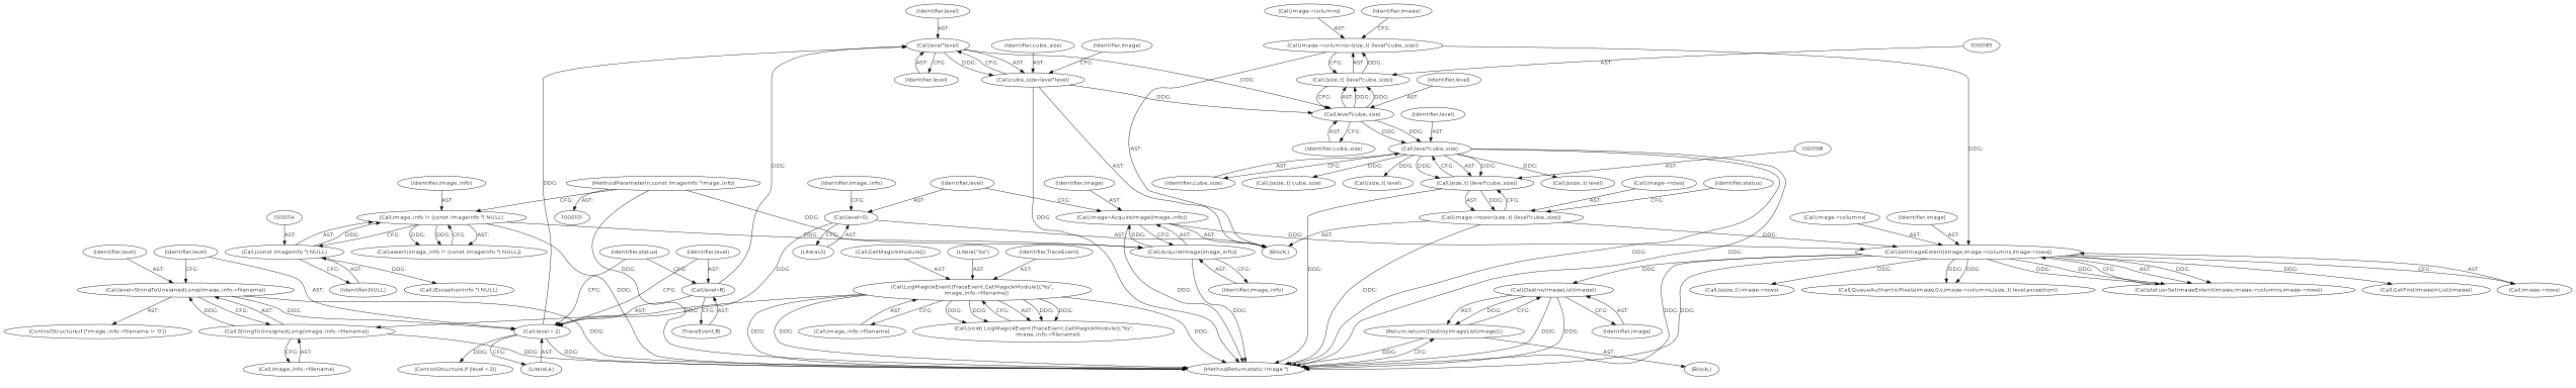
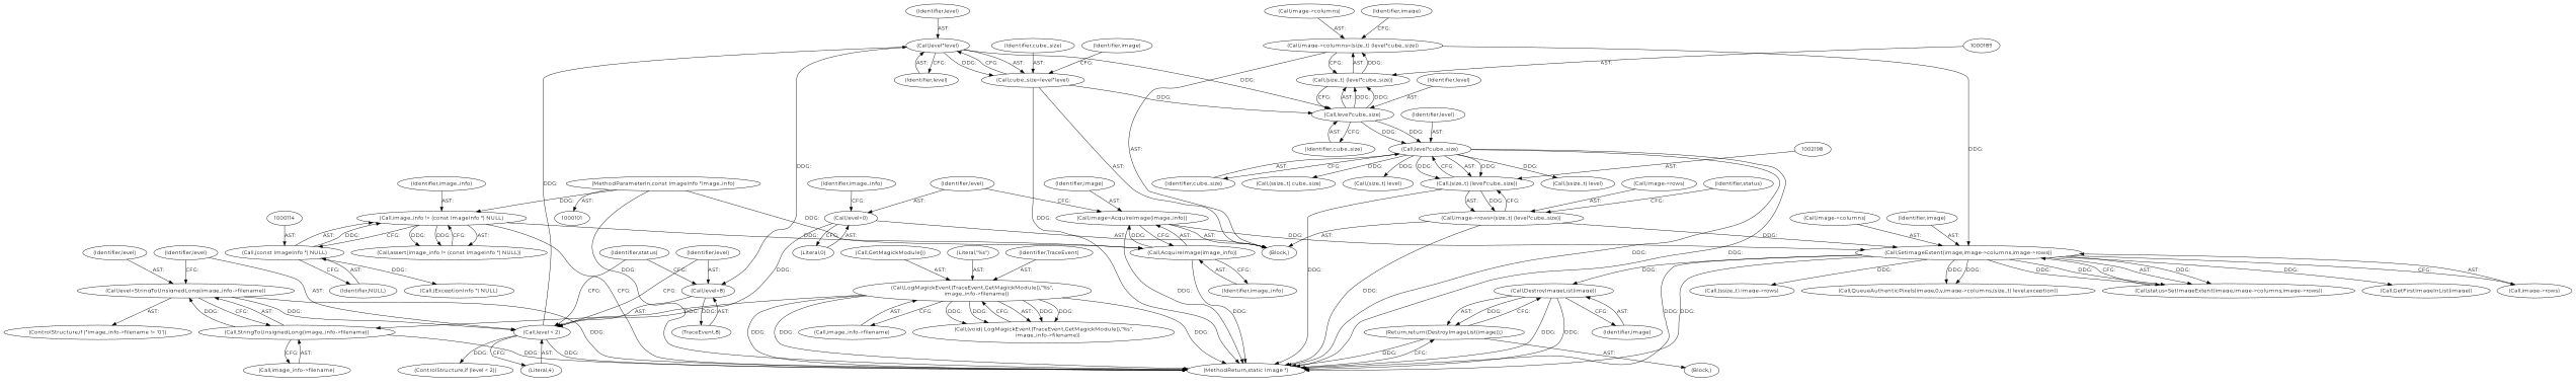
  digraph {
    fontname=Montserrat
    node [fontname=Montserrat]
    edge [fontname=Montserrat]
    n1 [label="(Call,DestroyImageList(image))"]
    n2 [label="(Return,return(DestroyImageList(image));)"]
    n3 [label="(Identifier,image)"]
    n4 [label="(MethodReturn,static Image *)"]
    n5 [label="(Block,)"]
    n6 [label="(Call,SetImageExtent(image,image->columns,image->rows))"]
    n7 [label="(Call,(ssize_t) image->rows)"]
    n8 [label="(Call,QueueAuthenticPixels(image,0,y,image->columns,(size_t) level,exception))"]
    n9 [label="(Call,status=SetImageExtent(image,image->columns,image->rows))"]
    n10 [label="(Call,GetFirstImageInList(image))"]
    n11 [label="(Call,image->rows)"]
    n12 [label="(Call,image=AcquireImage(image_info))"]
    n13 [label="(Call,AcquireImage(image_info))"]
    n14 [label="(Block,)"]
    n15 [label="(Identifier,image_info)"]
    n16 [label="(Call,image_info != (const ImageInfo *) NULL)"]
    n17 [label="(Call,(const ImageInfo *) NULL)"]
    n18 [label="(Call,assert(image_info != (const ImageInfo *) NULL))"]
    n19 [label="(Identifier,NULL)"]
    n20 [label="(Call,(ExceptionInfo *) NULL)"]
    n21 [label="(MethodParameterIn,const ImageInfo *image_info)"]
    1000101
    n23 [label="(Call,image->columns=(size_t) (level*cube_size))"]
    n24 [label="(Call,(size_t) (level*cube_size))"]
    n25 [label="(Call,level*cube_size)"]
    n26 [label="(Call,level*cube_size)"]
    n27 [label="(Identifier,cube_size)"]
    n28 [label="(Call,(size_t) (level*cube_size))"]
    n29 [label="(Identifier,cube_size)"]
    n30 [label="(Call,(ssize_t) cube_size)"]
    n31 [label="(Call,(size_t) level)"]
    n32 [label="(Call,(ssize_t) level)"]
    n33 [label="(Call,level*level)"]
    n34 [label="(Call,cube_size=level*level)"]
    n35 [label="(Identifier,level)"]
    n36 [label="(Call,level < 2)"]
    n37 [label="(ControlStructure,if (level < 2))"]
    n38 [label="(Literal,4)"]
    n39 [label="(Call,level=StringToUnsignedLong(image_info->filename))"]
    n40 [label="(Call,StringToUnsignedLong(image_info->filename))"]
    n41 [label="(ControlStructure,if (*image_info->filename != '\0'))"]
    n42 [label="(Call,image_info->filename)"]
    n43 [label="(Call,LogMagickEvent(TraceEvent,GetMagickModule(),\"%s\",\n      image_info->filename))"]
    n44 [label="(Call,image_info->filename)"]
    n45 [label="(Call,(void) LogMagickEvent(TraceEvent,GetMagickModule(),\"%s\",\n      image_info->filename))"]
    n46 [label="(Call,level=0)"]
    n47 [label="(Literal,0)"]
    n48 [label="(Call,level=8)"]
    n49 [label="(TraceEvent,8)"]
    n50 [label="(Call,image->rows=(size_t) (level*cube_size))"]
    n51 [label="(Identifier,level)"]
    n52 [label="(Identifier,image_info)"]
    n53 [label="(Identifier,status)"]
    n54 [label="(Call,GetMagickModule())"]
    n55 [label="(Identifier,cube_size)"]
    n56 [label="(Identifier,level)"]
    n57 [label="(Call,image->columns)"]
    n58 [label="(Identifier,image)"]
    n59 [label="(Call,image->columns)"]
    n60 [label="(Identifier,level)"]
    n61 [label="(Identifier,image)"]
    n62 [label="(Literal,\"%s\")"]
    n63 [label="(Identifier,level)"]
    n64 [label="(Identifier,status)"]
    n65 [label="(Identifier,image)"]
    n66 [label="(Identifier,level)"]
    n67 [label="(Identifier,image_info)"]
    n68 [label="(Identifier,TraceEvent)"]
    n69 [label="(Identifier,level)"]
    n70 [label="(Identifier,image)"]
    n71 [label="(Identifier,level)"]
    n72 [label="(Call,image->rows)"]
    1000114
    1000189
-   1000198
+   1000198 [label=1002198]
    n1 -> n2 [label="AST: "]
    n1 -> n2 [label="DDG: "]
    n1 -> n3 [label="CFG: "]
    n1 -> n4 [label="DDG: "]
    n1 -> n4 [label="DDG: "]
    n2 -> n1 [label="CFG: "]
    n2 -> n4 [label="DDG: "]
    n2 -> n5 [label="AST: "]
    n3 -> n1 [label="AST: "]
    n4 -> n2 [label="CFG: "]
    n6 -> n1 [label="DDG: "]
    n6 -> n4 [label="DDG: "]
    n6 -> n4 [label="DDG: "]
    n6 -> n7 [label="DDG: "]
    n6 -> n8 [label="DDG: "]
    n6 -> n8 [label="DDG: "]
    n6 -> n9 [label="AST: "]
    n6 -> n9 [label="DDG: "]
    n6 -> n9 [label="DDG: "]
    n6 -> n9 [label="DDG: "]
    n6 -> n10 [label="DDG: "]
    n6 -> n11 [label="CFG: "]
    n9 -> n6 [label="CFG: "]
    n11 -> n6 [label="AST: "]
    n12 -> n4 [label="DDG: "]
    n12 -> n6 [label="DDG: "]
    n12 -> n13 [label="CFG: "]
    n12 -> n14 [label="AST: "]
    n13 -> n4 [label="DDG: "]
    n13 -> n12 [label="AST: "]
    n13 -> n12 [label="DDG: "]
    n13 -> n15 [label="CFG: "]
    n15 -> n13 [label="AST: "]
-   n16 -> n4 [label="DDG: "]
+   n16 -> n4 [label="CFG: "]
    n16 -> n13 [label="DDG: "]
    n16 -> n17 [label="CFG: "]
    n16 -> n18 [label="AST: "]
    n16 -> n18 [label="DDG: "]
    n16 -> n18 [label="DDG: "]
    n17 -> n16 [label="AST: "]
    n17 -> n16 [label="DDG: "]
    n17 -> n19 [label="CFG: "]
    n17 -> n20 [label="DDG: "]
    n18 -> n16 [label="CFG: "]
    n19 -> n17 [label="AST: "]
    n21 -> n4 [label="DDG: "]
    n21 -> n13 [label="DDG: "]
-   n21 -> n16 [label="CFG: "]
+   n21 -> n16 [label="DDG: "]
    n21 -> 1000101 [label="AST: "]
    n23 -> n6 [label="DDG: "]
    n23 -> n14 [label="AST: "]
    n23 -> n24 [label="CFG: "]
    n24 -> n23 [label="AST: "]
    n24 -> n23 [label="DDG: "]
    n24 -> n25 [label="CFG: "]
    n25 -> n24 [label="AST: "]
    n25 -> n24 [label="DDG: "]
    n25 -> n24 [label="DDG: "]
    n25 -> n26 [label="DDG: "]
    n25 -> n26 [label="DDG: "]
    n25 -> n27 [label="CFG: "]
    n26 -> n4 [label="DDG: "]
    n26 -> n4 [label="DDG: "]
    n26 -> n28 [label="AST: "]
    n26 -> n28 [label="DDG: "]
    n26 -> n28 [label="DDG: "]
    n26 -> n29 [label="CFG: "]
    n26 -> n30 [label="DDG: "]
    n26 -> n31 [label="DDG: "]
    n26 -> n32 [label="DDG: "]
    n27 -> n25 [label="AST: "]
    n28 -> n4 [label="DDG: "]
    n28 -> n26 [label="CFG: "]
    n28 -> n50 [label="AST: "]
    n28 -> n50 [label="DDG: "]
    n29 -> n26 [label="AST: "]
    n33 -> n25 [label="DDG: "]
    n33 -> n34 [label="AST: "]
    n33 -> n34 [label="DDG: "]
    n33 -> n35 [label="CFG: "]
    n34 -> n4 [label="DDG: "]
    n34 -> n14 [label="AST: "]
    n34 -> n25 [label="DDG: "]
    n34 -> n33 [label="CFG: "]
    n35 -> n33 [label="AST: "]
    n36 -> n4 [label="DDG: "]
    n36 -> n33 [label="DDG: "]
    n36 -> n37 [label="DDG: "]
    n36 -> n38 [label="CFG: "]
    n38 -> n36 [label="AST: "]
    n39 -> n4 [label="DDG: "]
    n39 -> n36 [label="DDG: "]
    n39 -> n40 [label="CFG: "]
    n39 -> n41 [label="AST: "]
    n40 -> n4 [label="DDG: "]
    n40 -> n39 [label="AST: "]
    n40 -> n39 [label="DDG: "]
    n40 -> n42 [label="CFG: "]
    n42 -> n40 [label="AST: "]
    n43 -> n4 [label="DDG: "]
    n43 -> n4 [label="DDG: "]
    n43 -> n4 [label="DDG: "]
    n43 -> n40 [label="DDG: "]
    n43 -> n44 [label="CFG: "]
    n43 -> n45 [label="AST: "]
    n43 -> n45 [label="DDG: "]
    n43 -> n45 [label="DDG: "]
    n43 -> n45 [label="DDG: "]
    n43 -> n45 [label="DDG: "]
    n44 -> n43 [label="AST: "]
    n45 -> n43 [label="CFG: "]
    n46 -> n14 [label="AST: "]
    n46 -> n36 [label="DDG: "]
    n46 -> n47 [label="CFG: "]
    n47 -> n46 [label="AST: "]
-   n48 -> n33 [label="DDG: "]
+   n33 -> n48 [label="DDG: "]
    n48 -> n36 [label="AST: "]
-   n48 -> n49 [label="CFG: "]
+   n48 -> n49 [label="DDG: "]
    n49 -> n48 [label="AST: "]
    n50 -> n4 [label="DDG: "]
    n50 -> n6 [label="DDG: "]
    n50 -> n14 [label="AST: "]
    n50 -> n28 [label="CFG: "]
    n51 -> n26 [label="AST: "]
    n52 -> n46 [label="CFG: "]
    n53 -> n50 [label="CFG: "]
    n54 -> n43 [label="AST: "]
    n55 -> n34 [label="AST: "]
    n56 -> n36 [label="AST: "]
    n56 -> n39 [label="CFG: "]
    n57 -> n6 [label="AST: "]
    n58 -> n34 [label="CFG: "]
    n59 -> n23 [label="AST: "]
    n60 -> n36 [label="CFG: "]
    n60 -> n48 [label="AST: "]
    n61 -> n12 [label="AST: "]
    n62 -> n43 [label="AST: "]
    n63 -> n25 [label="AST: "]
    n64 -> n36 [label="CFG: "]
    n64 -> n48 [label="CFG: "]
    n65 -> n6 [label="AST: "]
    n66 -> n39 [label="AST: "]
    n67 -> n16 [label="AST: "]
    n68 -> n43 [label="AST: "]
    n69 -> n33 [label="AST: "]
    n70 -> n23 [label="CFG: "]
    n71 -> n12 [label="CFG: "]
    n71 -> n46 [label="AST: "]
    n72 -> n50 [label="AST: "]
    1000114 -> n17 [label="AST: "]
    1000189 -> n24 [label="AST: "]
    1000198 -> n28 [label="AST: "]
  }
